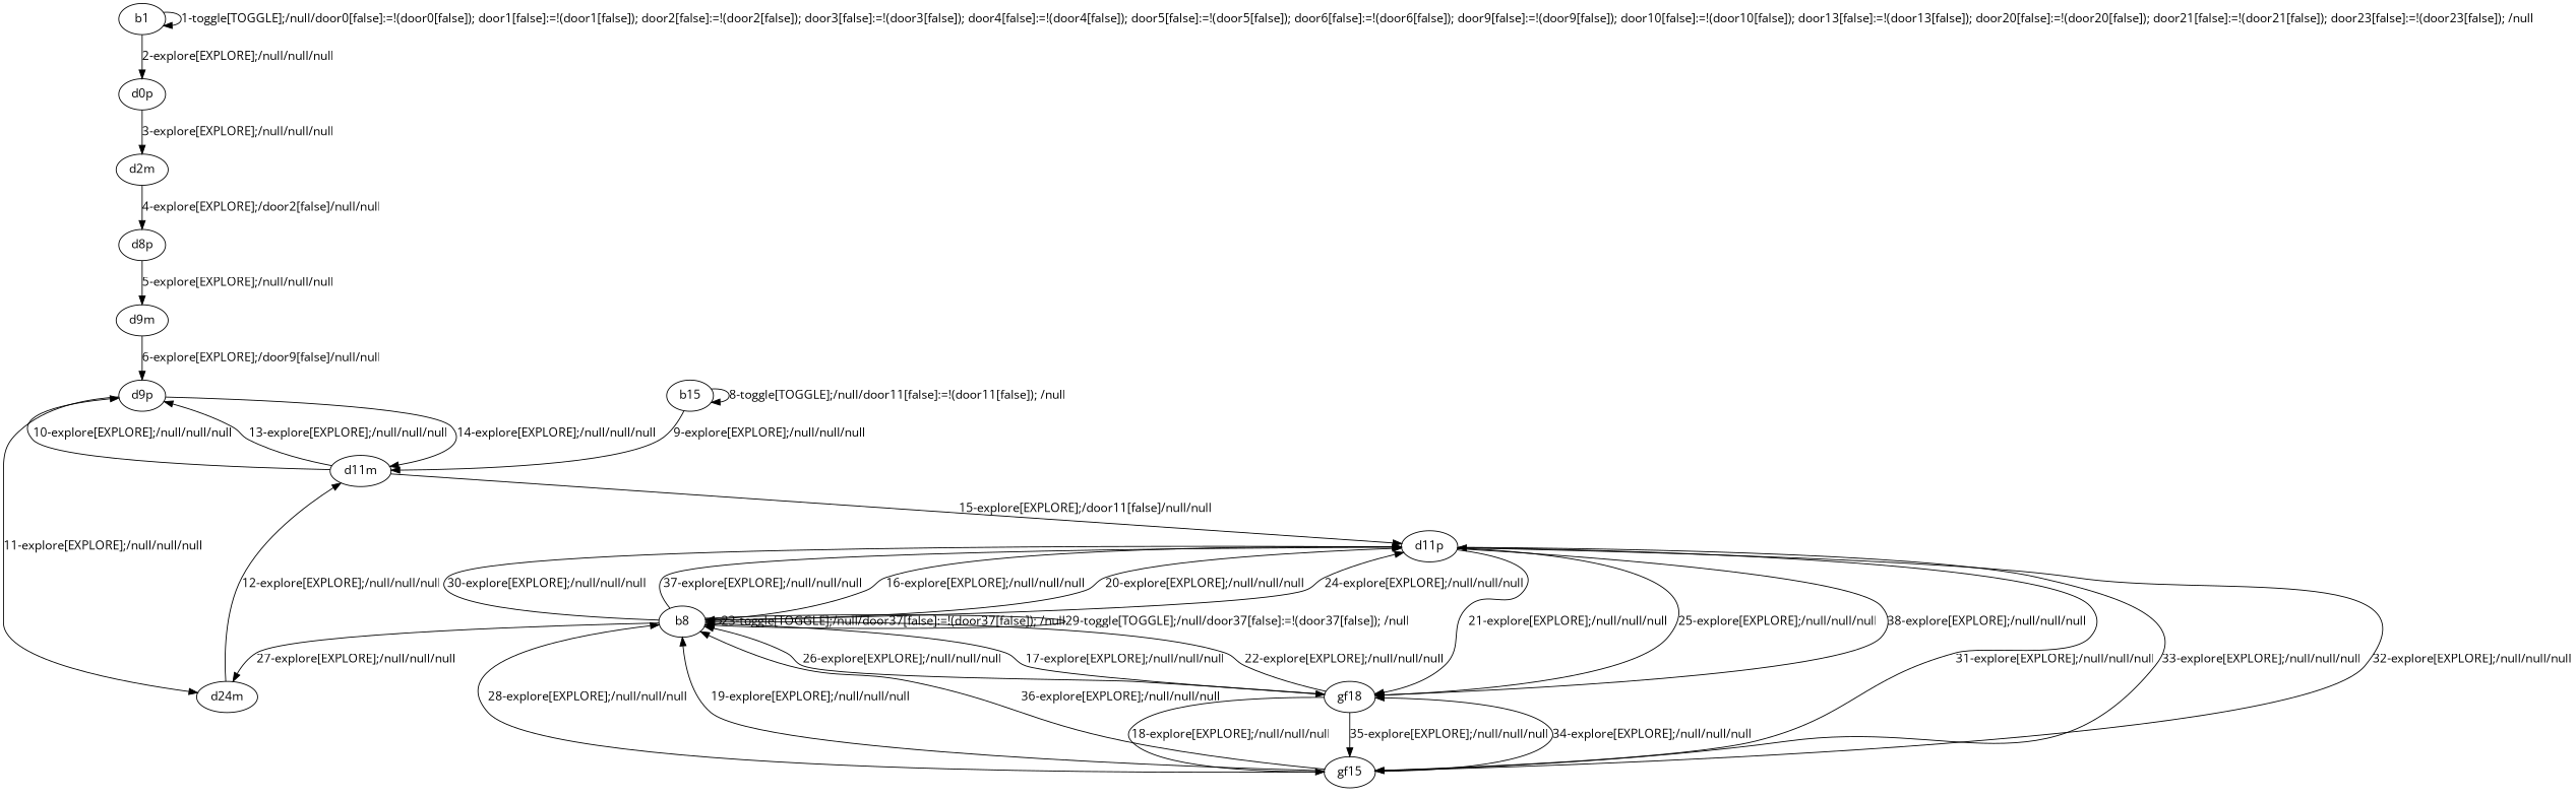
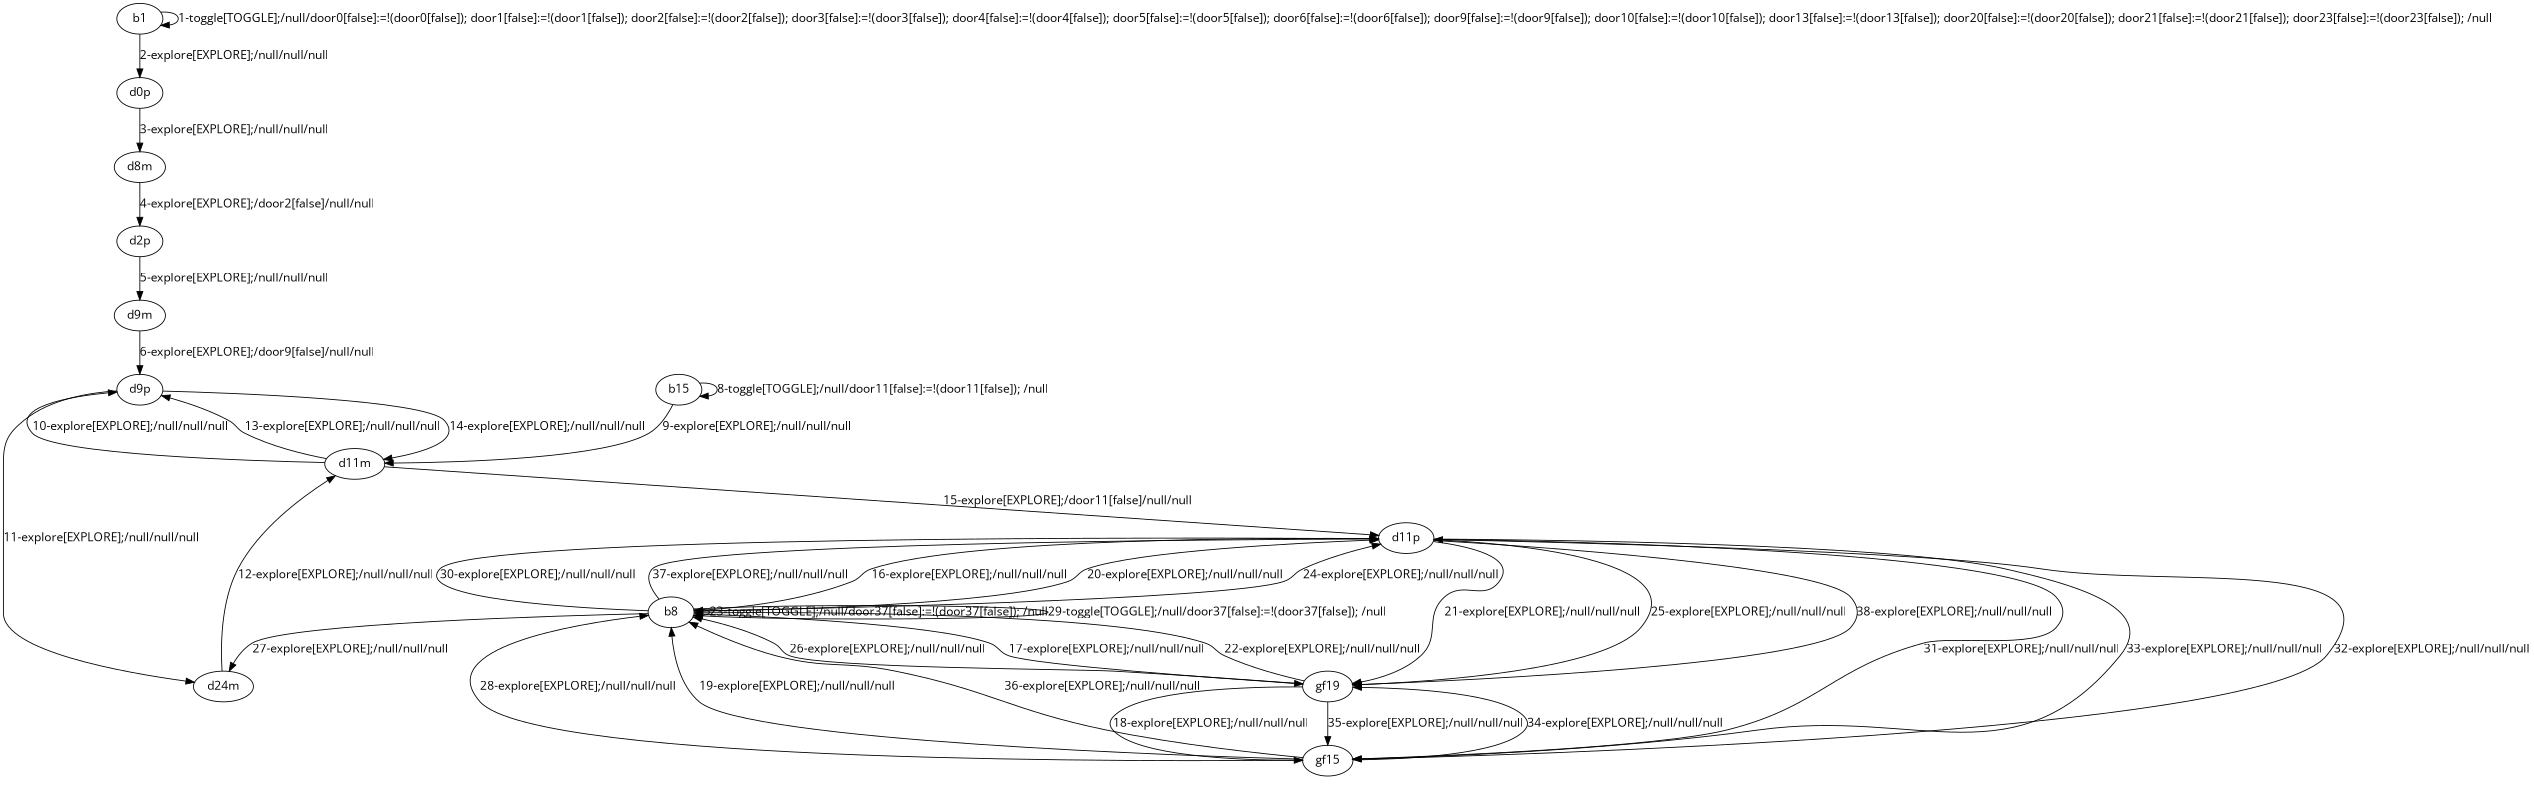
  digraph {
    fontname="Open Sans"
    node [fontname="Open Sans"]
    edge [fontname="Open Sans"]
    b1
    d0p
-   d2m
-   d2p [label=d8p]
+   d2m [label=d8m]
+   d2p
    d9m
    d9p
    d11m
    d24m
    b15
    d11p
    b8
-   gf19 [label=gf18]
+   gf19
    gf15
    b1 -> b1 [label="1-toggle[TOGGLE];/null/door0[false]:=!(door0[false]); door1[false]:=!(door1[false]); door2[false]:=!(door2[false]); door3[false]:=!(door3[false]); door4[false]:=!(door4[false]); door5[false]:=!(door5[false]); door6[false]:=!(door6[false]); door9[false]:=!(door9[false]); door10[false]:=!(door10[false]); door13[false]:=!(door13[false]); door20[false]:=!(door20[false]); door21[false]:=!(door21[false]); door23[false]:=!(door23[false]); /null"]
    b1 -> d0p [label="2-explore[EXPLORE];/null/null/null"]
    d0p -> d2m [label="3-explore[EXPLORE];/null/null/null"]
    d2m -> d2p [label="4-explore[EXPLORE];/door2[false]/null/null"]
    d2p -> d9m [label="5-explore[EXPLORE];/null/null/null"]
    d9m -> d9p [label="6-explore[EXPLORE];/door9[false]/null/null"]
    d9p -> d11m [label="14-explore[EXPLORE];/null/null/null"]
    d9p -> d24m [label="11-explore[EXPLORE];/null/null/null"]
    d11m -> d9p [label="10-explore[EXPLORE];/null/null/null"]
    d11m -> d9p [label="13-explore[EXPLORE];/null/null/null"]
    d11m -> d11p [label="15-explore[EXPLORE];/door11[false]/null/null"]
    d24m -> d11m [label="12-explore[EXPLORE];/null/null/null"]
    b15 -> d11m [label="9-explore[EXPLORE];/null/null/null"]
    b15 -> b15 [label="8-toggle[TOGGLE];/null/door11[false]:=!(door11[false]); /null"]
    d11p -> b8 [label="16-explore[EXPLORE];/null/null/null"]
    d11p -> gf19 [label="21-explore[EXPLORE];/null/null/null"]
    d11p -> gf19 [label="25-explore[EXPLORE];/null/null/null"]
    d11p -> gf19 [label="38-explore[EXPLORE];/null/null/null"]
    d11p -> gf15 [label="31-explore[EXPLORE];/null/null/null"]
    d11p -> gf15 [label="33-explore[EXPLORE];/null/null/null"]
    b8 -> d24m [label="27-explore[EXPLORE];/null/null/null"]
    b8 -> d11p [label="20-explore[EXPLORE];/null/null/null"]
    b8 -> d11p [label="24-explore[EXPLORE];/null/null/null"]
    b8 -> d11p [label="30-explore[EXPLORE];/null/null/null"]
    b8 -> d11p [label="37-explore[EXPLORE];/null/null/null"]
    b8 -> b8 [label="23-toggle[TOGGLE];/null/door37[false]:=!(door37[false]); /null"]
    b8 -> b8 [label="29-toggle[TOGGLE];/null/door37[false]:=!(door37[false]); /null"]
    b8 -> gf19 [label="17-explore[EXPLORE];/null/null/null"]
    gf19 -> b8 [label="22-explore[EXPLORE];/null/null/null"]
    gf19 -> b8 [label="26-explore[EXPLORE];/null/null/null"]
    gf19 -> gf15 [label="18-explore[EXPLORE];/null/null/null"]
    gf19 -> gf15 [label="35-explore[EXPLORE];/null/null/null"]
    gf15 -> d11p [label="32-explore[EXPLORE];/null/null/null"]
    gf15 -> b8 [label="19-explore[EXPLORE];/null/null/null"]
    gf15 -> b8 [label="28-explore[EXPLORE];/null/null/null"]
    gf15 -> b8 [label="36-explore[EXPLORE];/null/null/null"]
    gf15 -> gf19 [label="34-explore[EXPLORE];/null/null/null"]
  }
